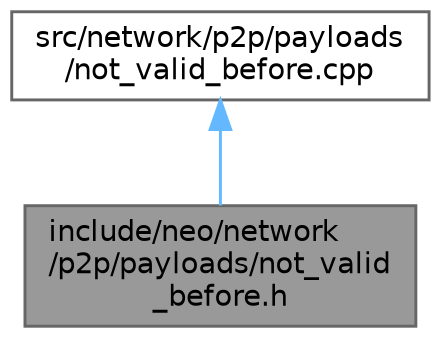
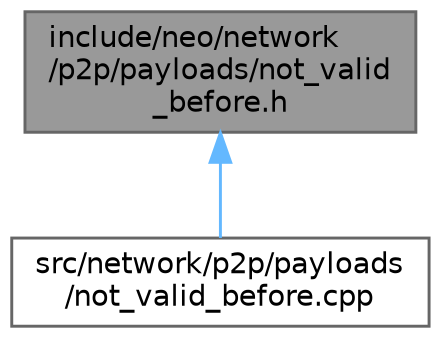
  digraph {
    node [fontname=Helvetica fontsize=10 shape=box style=filled]
    n1 [color=gray40 fillcolor=grey60 fontcolor=black height=0.2 label="include/neo/network\l/p2p/payloads/not_valid\l_before.h" width=0.4]
    n2 [color=grey40 fillcolor=white height=0.2 label="src/network/p2p/payloads\l/not_valid_before.cpp" width=0.4]
-   n2 -> n1 [color=steelblue1 dir=back fontname=Helvetica fontsize=10 labelfontname=Helvetica labelfontsize=10 style=solid]
+   n1 -> n2 [color=steelblue1 dir=back fontname=Helvetica fontsize=10 labelfontname=Helvetica labelfontsize=10 style=solid]
  }
